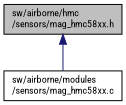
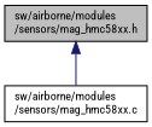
  digraph {
    fontname="Roboto Condensed"
    node [color=black fontname="Roboto Condensed" fontsize=10 shape=record style=filled]
-   n1 [fillcolor=grey75 fontcolor=black height=0.2 label="sw/airborne/hmc\l/sensors/mag_hmc58xx.h" width=0.4]
+   n1 [fillcolor=grey75 fontcolor=black height=0.2 label="sw/airborne/modules\l/sensors/mag_hmc58xx.h" width=0.4]
    n2 [fillcolor=white height=0.2 label="sw/airborne/modules\l/sensors/mag_hmc58xx.c" width=0.4]
    n1 -> n2 [color=midnightblue dir=back fontname="Roboto Condensed" fontsize=10 labelfontname=FreeSans labelfontsize=10 style=solid]
  }
